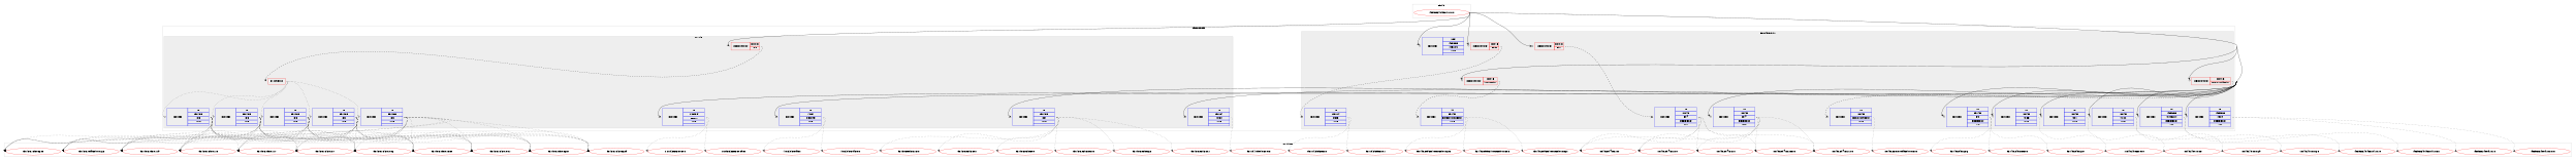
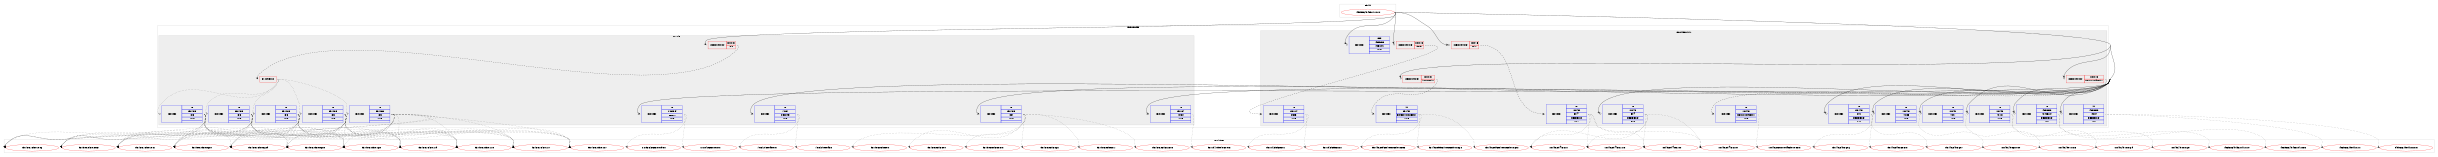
  digraph {
    compound=true
    concentrate=true
    fontname=Helvetica
    fontsize=10
    newrank=true
    rankdir=TB
    ranksep=1.5
    node [color=red fontname=Helvetica fontsize=10]
    edge [arrowhead=vee headport=w style=dotted tailport=e weight=100]
    n1 [label="xfce-base/libxfce4ui-4.14.1" width=4]
    n2 [color=blue label=<<TABLE BORDER="0" CELLBORDER="1" CELLSPACING="0" CELLPADDING="4" WIDTH="220"><TR><TD ROWSPAN="6" CELLPADDING="30">pack_dep</TD></TR><TR><TD WIDTH="110">no</TD></TR><TR><TD>dev-lang</TD></TR><TR><TD>vala</TD></TR><TR><TD>none</TD></TR><TR><TD></TD></TR></TABLE>> shape=none]
    n3 [color=blue label=<<TABLE BORDER="0" CELLBORDER="1" CELLSPACING="0" CELLPADDING="4" WIDTH="220"><TR><TD ROWSPAN="6" CELLPADDING="30">pack_dep</TD></TR><TR><TD WIDTH="110">no</TD></TR><TR><TD>dev-lang</TD></TR><TR><TD>vala</TD></TR><TR><TD>none</TD></TR><TR><TD></TD></TR></TABLE>> shape=none]
    n4 [color=blue label=<<TABLE BORDER="0" CELLBORDER="1" CELLSPACING="0" CELLPADDING="4" WIDTH="220"><TR><TD ROWSPAN="6" CELLPADDING="30">pack_dep</TD></TR><TR><TD WIDTH="110">no</TD></TR><TR><TD>dev-lang</TD></TR><TR><TD>vala</TD></TR><TR><TD>none</TD></TR><TR><TD></TD></TR></TABLE>> shape=none]
    n5 [color=blue label=<<TABLE BORDER="0" CELLBORDER="1" CELLSPACING="0" CELLPADDING="4" WIDTH="220"><TR><TD ROWSPAN="6" CELLPADDING="30">pack_dep</TD></TR><TR><TD WIDTH="110">no</TD></TR><TR><TD>dev-lang</TD></TR><TR><TD>vala</TD></TR><TR><TD>none</TD></TR><TR><TD></TD></TR></TABLE>> shape=none]
    n6 [color=blue label=<<TABLE BORDER="0" CELLBORDER="1" CELLSPACING="0" CELLPADDING="4" WIDTH="220"><TR><TD ROWSPAN="6" CELLPADDING="30">pack_dep</TD></TR><TR><TD WIDTH="110">no</TD></TR><TR><TD>dev-lang</TD></TR><TR><TD>vala</TD></TR><TR><TD>none</TD></TR><TR><TD></TD></TR></TABLE>> shape=none]
    n7 [label=<<TABLE BORDER="0" CELLBORDER="1" CELLSPACING="0" CELLPADDING="4"><TR><TD CELLPADDING="10">any_of_group</TD></TR></TABLE>> shape=none]
    n8 [label=<<TABLE BORDER="0" CELLBORDER="1" CELLSPACING="0" CELLPADDING="4"><TR><TD ROWSPAN="3" CELLPADDING="10">use_conditional</TD></TR><TR><TD>positive</TD></TR><TR><TD>vala</TD></TR></TABLE>> shape=none]
    n9 [color=blue label=<<TABLE BORDER="0" CELLBORDER="1" CELLSPACING="0" CELLPADDING="4" WIDTH="220"><TR><TD ROWSPAN="6" CELLPADDING="30">pack_dep</TD></TR><TR><TD WIDTH="110">no</TD></TR><TR><TD>dev-lang</TD></TR><TR><TD>perl</TD></TR><TR><TD>none</TD></TR><TR><TD></TD></TR></TABLE>> shape=none]
    n10 [color=blue label=<<TABLE BORDER="0" CELLBORDER="1" CELLSPACING="0" CELLPADDING="4" WIDTH="220"><TR><TD ROWSPAN="6" CELLPADDING="30">pack_dep</TD></TR><TR><TD WIDTH="110">no</TD></TR><TR><TD>dev-util</TD></TR><TR><TD>intltool</TD></TR><TR><TD>none</TD></TR><TR><TD></TD></TR></TABLE>> shape=none]
    n11 [color=blue label=<<TABLE BORDER="0" CELLBORDER="1" CELLSPACING="0" CELLPADDING="4" WIDTH="220"><TR><TD ROWSPAN="6" CELLPADDING="30">pack_dep</TD></TR><TR><TD WIDTH="110">no</TD></TR><TR><TD>sys-devel</TD></TR><TR><TD>gettext</TD></TR><TR><TD>none</TD></TR><TR><TD></TD></TR></TABLE>> shape=none]
    n12 [color=blue label=<<TABLE BORDER="0" CELLBORDER="1" CELLSPACING="0" CELLPADDING="4" WIDTH="220"><TR><TD ROWSPAN="6" CELLPADDING="30">pack_dep</TD></TR><TR><TD WIDTH="110">no</TD></TR><TR><TD>virtual</TD></TR><TR><TD>pkgconfig</TD></TR><TR><TD>none</TD></TR><TR><TD></TD></TR></TABLE>> shape=none]
    n13 [color=blue label=<<TABLE BORDER="0" CELLBORDER="1" CELLSPACING="0" CELLPADDING="4" WIDTH="220"><TR><TD ROWSPAN="6" CELLPADDING="30">pack_dep</TD></TR><TR><TD WIDTH="110">no</TD></TR><TR><TD>dev-util</TD></TR><TR><TD>glade</TD></TR><TR><TD>none</TD></TR><TR><TD></TD></TR></TABLE>> shape=none]
    n14 [label=<<TABLE BORDER="0" CELLBORDER="1" CELLSPACING="0" CELLPADDING="4"><TR><TD ROWSPAN="3" CELLPADDING="10">use_conditional</TD></TR><TR><TD>positive</TD></TR><TR><TD>glade</TD></TR></TABLE>> shape=none]
    n15 [color=blue label=<<TABLE BORDER="0" CELLBORDER="1" CELLSPACING="0" CELLPADDING="4" WIDTH="220"><TR><TD ROWSPAN="6" CELLPADDING="30">pack_dep</TD></TR><TR><TD WIDTH="110">no</TD></TR><TR><TD>x11-libs</TD></TR><TR><TD>gtk+</TD></TR><TR><TD>greaterequal</TD></TR><TR><TD>2.24</TD></TR></TABLE>> shape=none]
    n16 [label=<<TABLE BORDER="0" CELLBORDER="1" CELLSPACING="0" CELLPADDING="4"><TR><TD ROWSPAN="3" CELLPADDING="10">use_conditional</TD></TR><TR><TD>positive</TD></TR><TR><TD>gtk2</TD></TR></TABLE>> shape=none]
    n17 [color=blue label=<<TABLE BORDER="0" CELLBORDER="1" CELLSPACING="0" CELLPADDING="4" WIDTH="220"><TR><TD ROWSPAN="6" CELLPADDING="30">pack_dep</TD></TR><TR><TD WIDTH="110">no</TD></TR><TR><TD>dev-libs</TD></TR><TR><TD>gobject-introspection</TD></TR><TR><TD>none</TD></TR><TR><TD></TD></TR></TABLE>> shape=none]
    n18 [label=<<TABLE BORDER="0" CELLBORDER="1" CELLSPACING="0" CELLPADDING="4"><TR><TD ROWSPAN="3" CELLPADDING="10">use_conditional</TD></TR><TR><TD>positive</TD></TR><TR><TD>introspection</TD></TR></TABLE>> shape=none]
    n19 [color=blue label=<<TABLE BORDER="0" CELLBORDER="1" CELLSPACING="0" CELLPADDING="4" WIDTH="220"><TR><TD ROWSPAN="6" CELLPADDING="30">pack_dep</TD></TR><TR><TD WIDTH="110">no</TD></TR><TR><TD>x11-libs</TD></TR><TR><TD>startup-notification</TD></TR><TR><TD>none</TD></TR><TR><TD></TD></TR></TABLE>> shape=none]
    n20 [label=<<TABLE BORDER="0" CELLBORDER="1" CELLSPACING="0" CELLPADDING="4"><TR><TD ROWSPAN="3" CELLPADDING="10">use_conditional</TD></TR><TR><TD>positive</TD></TR><TR><TD>startup-notification</TD></TR></TABLE>> shape=none]
    n21 [color=blue label=<<TABLE BORDER="0" CELLBORDER="1" CELLSPACING="0" CELLPADDING="4" WIDTH="220"><TR><TD ROWSPAN="6" CELLPADDING="30">pack_dep</TD></TR><TR><TD WIDTH="110">no</TD></TR><TR><TD>dev-libs</TD></TR><TR><TD>glib</TD></TR><TR><TD>greaterequal</TD></TR><TR><TD>2.42</TD></TR></TABLE>> shape=none]
    n22 [color=blue label=<<TABLE BORDER="0" CELLBORDER="1" CELLSPACING="0" CELLPADDING="4" WIDTH="220"><TR><TD ROWSPAN="6" CELLPADDING="30">pack_dep</TD></TR><TR><TD WIDTH="110">no</TD></TR><TR><TD>x11-libs</TD></TR><TR><TD>libICE</TD></TR><TR><TD>none</TD></TR><TR><TD></TD></TR></TABLE>> shape=none]
    n23 [color=blue label=<<TABLE BORDER="0" CELLBORDER="1" CELLSPACING="0" CELLPADDING="4" WIDTH="220"><TR><TD ROWSPAN="6" CELLPADDING="30">pack_dep</TD></TR><TR><TD WIDTH="110">no</TD></TR><TR><TD>x11-libs</TD></TR><TR><TD>gtk+</TD></TR><TR><TD>greaterequal</TD></TR><TR><TD>3.18</TD></TR></TABLE>> shape=none]
    n24 [color=blue label=<<TABLE BORDER="0" CELLBORDER="1" CELLSPACING="0" CELLPADDING="4" WIDTH="220"><TR><TD ROWSPAN="6" CELLPADDING="30">pack_dep</TD></TR><TR><TD WIDTH="110">no</TD></TR><TR><TD>x11-libs</TD></TR><TR><TD>libSM</TD></TR><TR><TD>none</TD></TR><TR><TD></TD></TR></TABLE>> shape=none]
    n25 [color=blue label=<<TABLE BORDER="0" CELLBORDER="1" CELLSPACING="0" CELLPADDING="4" WIDTH="220"><TR><TD ROWSPAN="6" CELLPADDING="30">pack_dep</TD></TR><TR><TD WIDTH="110">no</TD></TR><TR><TD>x11-libs</TD></TR><TR><TD>libX11</TD></TR><TR><TD>none</TD></TR><TR><TD></TD></TR></TABLE>> shape=none]
    n26 [color=blue label=<<TABLE BORDER="0" CELLBORDER="1" CELLSPACING="0" CELLPADDING="4" WIDTH="220"><TR><TD ROWSPAN="6" CELLPADDING="30">pack_dep</TD></TR><TR><TD WIDTH="110">no</TD></TR><TR><TD>xfce-base</TD></TR><TR><TD>libxfce4util</TD></TR><TR><TD>greaterequal</TD></TR><TR><TD>4.12</TD></TR></TABLE>> shape=none]
    n27 [color=blue label=<<TABLE BORDER="0" CELLBORDER="1" CELLSPACING="0" CELLPADDING="4" WIDTH="220"><TR><TD ROWSPAN="6" CELLPADDING="30">pack_dep</TD></TR><TR><TD WIDTH="110">no</TD></TR><TR><TD>xfce-base</TD></TR><TR><TD>xfconf</TD></TR><TR><TD>greaterequal</TD></TR><TR><TD>4.12</TD></TR></TABLE>> shape=none]
    n28 [color=blue label=<<TABLE BORDER="0" CELLBORDER="1" CELLSPACING="0" CELLPADDING="4" WIDTH="220"><TR><TD ROWSPAN="6" CELLPADDING="30">pack_dep</TD></TR><TR><TD WIDTH="110">weak</TD></TR><TR><TD>xfce-base</TD></TR><TR><TD>xfce-utils</TD></TR><TR><TD>none</TD></TR><TR><TD></TD></TR></TABLE>> shape=none]
    n29 [label="dev-lang/vala-0.36.18" width=4]
    n30 [label="dev-lang/vala-0.36.19" width=4]
    n31 [label="dev-lang/vala-0.36.20" width=4]
    n32 [label="dev-lang/vala-0.40.14" width=4]
    n33 [label="dev-lang/vala-0.43.15" width=4]
    n34 [label="dev-lang/vala-0.40.16" width=4]
    n35 [label="dev-lang/vala-0.42.7" width=4]
    n36 [label="dev-lang/vala-0.44.7" width=4]
    n37 [label="dev-lang/vala-0.44.8" width=4]
    n38 [label="dev-lang/vala-0.44.9" width=4]
-   n39 [label="dev-lang/notification-0.46.3" width=4]
+   n39 [label="dev-lang/vala-0.46.3" width=4]
    n40 [label="dev-lang/perl-5.24.3-r1" width=4]
    n41 [label="dev-lang/perl-5.21.4" width=4]
    n42 [label="dev-lang/perl-5.26.2" width=4]
    n43 [label="dev-lang/perl-5.28.2-r1" width=4]
    n44 [label="dev-lang/perl-5.30.0" width=4]
    n45 [label="dev-lang/perl-5.30.1" width=4]
    n46 [label="dev-util/intltool-0.51.0-r2" width=4]
    n47 [label="sys-devel/gettext-0.19.8.1" width=4]
    n48 [label="sys-util/gettext-0.20.1" width=4]
    n49 [label="virtual/pkgconfig-0-r1" width=4]
    n50 [label="virtual/pkgconfig-1" width=4]
    n51 [label="dev-util/glade-3.20.4" width=4]
    n52 [label="dev-util/glade-3.22.1" width=4]
-   n53 [label="x11-libs/gtk+-2.24.32-r1" width=4]
    n54 [label="x11-libs/gtk+-3.24.1" width=4]
    n55 [label="x11-libs/gtk+-3.24.10" width=4]
    n56 [label="x11-libs/gtk+-3.24.11" width=4]
    n57 [label="x11-libs/gtk+-3.24.4-r1" width=4]
    n58 [label="dev-libs/gobject-introspection-1.56.1" width=4]
    n59 [label="dev-libs/gobject-introspection-1.58.3" width=4]
    n60 [label="dev-libs/gobject-introspection-1.60.2" width=4]
    n61 [label="x10-libs/startup-notification-0.12-r1" width=4]
    n62 [label="dev-libs/glib-2.58.3-r1" width=4]
    n63 [label="dev-libs/glib-2.60.6" width=4]
    n64 [label="dev-libs/glib-2.60.7" width=4]
    n65 [label="x11-libs/libICE-1.0.10" width=4]
    n66 [label="x11-libs/libSM-1.2.3" width=4]
    n67 [label="x11-libs/libX11-1.6.8" width=4]
    n68 [label="x11-libs/libX11-1.6.9" width=4]
    n69 [label="xfce-base/libxfce4util-4.13.2" width=4]
    n70 [label="xfce-base/libxfce4util-4.14.0" width=4]
-   n71 [label="xfce-base/xfconf-4.12.1-r1" width=4]
+   n71 [label="glib-base/xfconf-4.12.1-r1" width=4]
    n72 [label="xfce-base/xfconf-4.14.1" width=4]
    subgraph cluster_1 {
      color=gray
      label=<<i>ebuild</i>>
      rank=same
      n1
    }
    subgraph cluster_2 {
      color=gray
      label=<<i>dependencies</i>>
      subgraph cluster_3 {
        color=gray
        fillcolor="#eeeeee"
        label=<<i>compile</i>>
        style=filled
        subgraph sub_4 {
          color=gray
          fillcolor="#eeeeee"
          label=<<i>compile</i>>
          style=filled
          n8
          subgraph sub_5 {
            color=gray
            fillcolor="#eeeeee"
            label=<<i>compile</i>>
            style=filled
            n7
            subgraph sub_6 {
              color=gray
              fillcolor="#eeeeee"
              label=<<i>compile</i>>
              style=filled
              n2
            }
            subgraph sub_7 {
              color=gray
              fillcolor="#eeeeee"
              label=<<i>compile</i>>
              style=filled
              n3
            }
            subgraph sub_8 {
              color=gray
              fillcolor="#eeeeee"
              label=<<i>compile</i>>
              style=filled
              n4
            }
            subgraph sub_9 {
              color=gray
              fillcolor="#eeeeee"
              label=<<i>compile</i>>
              style=filled
              n5
            }
            subgraph sub_10 {
              color=gray
              fillcolor="#eeeeee"
              label=<<i>compile</i>>
              style=filled
              n6
            }
          }
        }
        subgraph sub_11 {
          color=gray
          fillcolor="#eeeeee"
          label=<<i>compile</i>>
          style=filled
          n9
        }
        subgraph sub_12 {
          color=gray
          fillcolor="#eeeeee"
          label=<<i>compile</i>>
          style=filled
          n10
        }
        subgraph sub_13 {
          color=gray
          fillcolor="#eeeeee"
          label=<<i>compile</i>>
          style=filled
          n11
        }
        subgraph sub_14 {
          color=gray
          fillcolor="#eeeeee"
          label=<<i>compile</i>>
          style=filled
          n12
        }
      }
      subgraph cluster_15 {
        color=gray
        fillcolor="#eeeeee"
        label=<<i>compile and run</i>>
        style=filled
        subgraph sub_16 {
          color=gray
          fillcolor="#eeeeee"
          label=<<i>compile and run</i>>
          style=filled
          n14
          subgraph sub_17 {
            color=gray
            fillcolor="#eeeeee"
            label=<<i>compile and run</i>>
            style=filled
            n13
          }
        }
        subgraph sub_18 {
          color=gray
          fillcolor="#eeeeee"
          label=<<i>compile and run</i>>
          style=filled
          n16
          subgraph sub_19 {
            color=gray
            fillcolor="#eeeeee"
            label=<<i>compile and run</i>>
            style=filled
            n15
          }
        }
        subgraph sub_20 {
          color=gray
          fillcolor="#eeeeee"
          label=<<i>compile and run</i>>
          style=filled
          n18
          subgraph sub_21 {
            color=gray
            fillcolor="#eeeeee"
            label=<<i>compile and run</i>>
            style=filled
            n17
          }
        }
        subgraph sub_22 {
          color=gray
          fillcolor="#eeeeee"
          label=<<i>compile and run</i>>
          style=filled
          n20
          subgraph sub_23 {
            color=gray
            fillcolor="#eeeeee"
            label=<<i>compile and run</i>>
            style=filled
            n19
          }
        }
        subgraph sub_24 {
          color=gray
          fillcolor="#eeeeee"
          label=<<i>compile and run</i>>
          style=filled
          n21
        }
        subgraph sub_25 {
          color=gray
          fillcolor="#eeeeee"
          label=<<i>compile and run</i>>
          style=filled
          n22
        }
        subgraph sub_26 {
          color=gray
          fillcolor="#eeeeee"
          label=<<i>compile and run</i>>
          style=filled
          n23
        }
        subgraph sub_27 {
          color=gray
          fillcolor="#eeeeee"
          label=<<i>compile and run</i>>
          style=filled
          n24
        }
        subgraph sub_28 {
          color=gray
          fillcolor="#eeeeee"
          label=<<i>compile and run</i>>
          style=filled
          n25
        }
        subgraph sub_29 {
          color=gray
          fillcolor="#eeeeee"
          label=<<i>compile and run</i>>
          style=filled
          n26
        }
        subgraph sub_30 {
          color=gray
          fillcolor="#eeeeee"
          label=<<i>compile and run</i>>
          style=filled
          n27
        }
        subgraph sub_31 {
          color=gray
          fillcolor="#eeeeee"
          label=<<i>compile and run</i>>
          style=filled
          n28
        }
      }
      subgraph cluster_32 {
        color=gray
        fillcolor="#eeeeee"
        label=<<i>run</i>>
        style=filled
      }
    }
    subgraph cluster_33 {
      color=gray
      label=<<i>candidates</i>>
      rank=same
      subgraph sub_34 {
        color=black
        label=<<i>candidates</i>>
        nodesep=1
        rank=same
        n29
        n30
        n31
        n32
        n33
        n34
        n35
        n36
        n37
        n38
        n39
      }
      subgraph sub_35 {
        color=black
        label=<<i>candidates</i>>
        nodesep=1
        rank=same
        n29
        n30
        n31
        n32
        n33
        n34
        n35
        n36
        n37
        n38
        n39
      }
      subgraph sub_36 {
        color=black
        label=<<i>candidates</i>>
        nodesep=1
        rank=same
        n29
        n30
        n31
        n32
        n33
        n34
        n35
        n36
        n37
        n38
        n39
      }
      subgraph sub_37 {
        color=black
        label=<<i>candidates</i>>
        nodesep=1
        rank=same
        n29
        n30
        n31
        n32
        n33
        n34
        n35
        n36
        n37
        n38
        n39
      }
      subgraph sub_38 {
        color=black
        label=<<i>candidates</i>>
        nodesep=1
        rank=same
        n29
        n30
        n31
        n32
        n33
        n34
        n35
        n36
        n37
        n38
        n39
      }
      subgraph sub_39 {
        color=black
        label=<<i>candidates</i>>
        nodesep=1
        rank=same
        n40
        n41
        n42
        n43
        n44
        n45
      }
      subgraph sub_40 {
        color=black
        label=<<i>candidates</i>>
        nodesep=1
        rank=same
        n46
      }
      subgraph sub_41 {
        color=black
        label=<<i>candidates</i>>
        nodesep=1
        rank=same
        n47
        n48
      }
      subgraph sub_42 {
        color=black
        label=<<i>candidates</i>>
        nodesep=1
        rank=same
        n49
        n50
      }
      subgraph sub_43 {
        color=black
        label=<<i>candidates</i>>
        nodesep=1
        rank=same
        n51
        n52
      }
      subgraph sub_44 {
        color=black
        label=<<i>candidates</i>>
        nodesep=1
        rank=same
-       n53
        n54
        n55
        n56
        n57
      }
      subgraph sub_45 {
        color=black
        label=<<i>candidates</i>>
        nodesep=1
        rank=same
        n58
        n59
        n60
      }
      subgraph sub_46 {
        color=black
        label=<<i>candidates</i>>
        nodesep=1
        rank=same
        n61
      }
      subgraph sub_47 {
        color=black
        label=<<i>candidates</i>>
        nodesep=1
        rank=same
        n62
        n63
        n64
      }
      subgraph sub_48 {
        color=black
        label=<<i>candidates</i>>
        nodesep=1
        rank=same
-       n53
        n54
        n55
        n56
        n57
      }
      subgraph sub_49 {
        color=black
        label=<<i>candidates</i>>
        nodesep=1
        rank=same
        n65
      }
      subgraph sub_50 {
        color=black
        label=<<i>candidates</i>>
        nodesep=1
        rank=same
        n66
      }
      subgraph sub_51 {
        color=black
        label=<<i>candidates</i>>
        nodesep=1
        rank=same
        n67
        n68
      }
      subgraph sub_52 {
        color=black
        label=<<i>candidates</i>>
        nodesep=1
        rank=same
        n69
        n70
      }
      subgraph sub_53 {
        color=black
        label=<<i>candidates</i>>
        nodesep=1
        rank=same
        n71
        n72
      }
      subgraph sub_54 {
        color=black
        label=<<i>candidates</i>>
        nodesep=1
        rank=same
      }
    }
    n1 -> n8 [style=solid weight=20]
    n1 -> n9 [style=solid weight=20]
    n1 -> n10 [style=solid weight=20]
    n1 -> n11 [style=solid weight=20]
    n1 -> n12 [style=solid weight=20]
    n1 -> n14 [arrowhead=odotvee style=solid weight=20]
    n1 -> n16 [arrowhead=odotvee style=solid weight=20]
    n1 -> n18 [arrowhead=odotvee style=solid weight=20]
    n1 -> n20 [arrowhead=odotvee style=solid weight=20]
    n1 -> n21 [arrowhead=odotvee style=solid weight=20]
    n1 -> n22 [arrowhead=odotvee style=solid weight=20]
    n1 -> n23 [arrowhead=odotvee style=solid weight=20]
    n1 -> n24 [arrowhead=odotvee style=solid weight=20]
    n1 -> n25 [arrowhead=odotvee style=solid weight=20]
    n1 -> n26 [arrowhead=odotvee style=solid weight=20]
    n1 -> n27 [arrowhead=odotvee style=solid weight=20]
    n1 -> n28 [arrowhead=odotvee style=solid weight=20]
    n2 -> n29
    n2 -> n30
    n2 -> n31
    n2 -> n32
    n2 -> n33
    n2 -> n34
    n2 -> n35
    n2 -> n36
    n2 -> n37
    n2 -> n38
    n2 -> n39
    n3 -> n29
    n3 -> n30
    n3 -> n31
    n3 -> n32
    n3 -> n33
    n3 -> n34
    n3 -> n35
    n3 -> n36
    n3 -> n37
    n3 -> n38
    n3 -> n39
    n4 -> n29
    n4 -> n30
    n4 -> n31
    n4 -> n32
    n4 -> n33
    n4 -> n34
    n4 -> n35
    n4 -> n36
    n4 -> n37
    n4 -> n38
    n4 -> n39
    n5 -> n29
    n5 -> n30
    n5 -> n31
    n5 -> n32
    n5 -> n33
    n5 -> n34
    n5 -> n35
    n5 -> n36
    n5 -> n37
    n5 -> n38
    n5 -> n39
    n6 -> n29
    n6 -> n30
    n6 -> n31
    n6 -> n32
    n6 -> n33
    n6 -> n34
    n6 -> n35
    n6 -> n36
    n6 -> n37
    n6 -> n38
    n6 -> n39
    n7 -> n2 [arrowhead=oinv weight=20]
    n7 -> n3 [arrowhead=oinv weight=20]
    n7 -> n4 [arrowhead=oinv weight=20]
    n7 -> n5 [arrowhead=oinv weight=20]
    n7 -> n6 [arrowhead=oinv weight=20]
    n8 -> n7 [style=dashed weight=20]
    n9 -> n40
    n9 -> n41
    n9 -> n42
    n9 -> n43
    n9 -> n44
    n9 -> n45
    n10 -> n46
    n11 -> n47
    n11 -> n48
    n12 -> n49
    n12 -> n50
    n13 -> n51
    n13 -> n52
    n14 -> n13 [style=dashed weight=20]
-   n15 -> n53
    n15 -> n54
    n15 -> n55
    n15 -> n56
    n15 -> n57
    n16 -> n15 [style=dashed weight=20]
    n17 -> n58
    n17 -> n59
    n17 -> n60
    n18 -> n17 [style=dashed weight=20]
    n19 -> n61
    n20 -> n19 [style=dashed weight=20]
    n21 -> n62
    n21 -> n63
    n21 -> n64
    n22 -> n65
-   n23 -> n53
    n23 -> n54
    n23 -> n55
    n23 -> n56
    n23 -> n57
    n24 -> n66
    n25 -> n67
    n25 -> n68
    n26 -> n69
    n26 -> n70
    n27 -> n71
    n27 -> n72
  }
